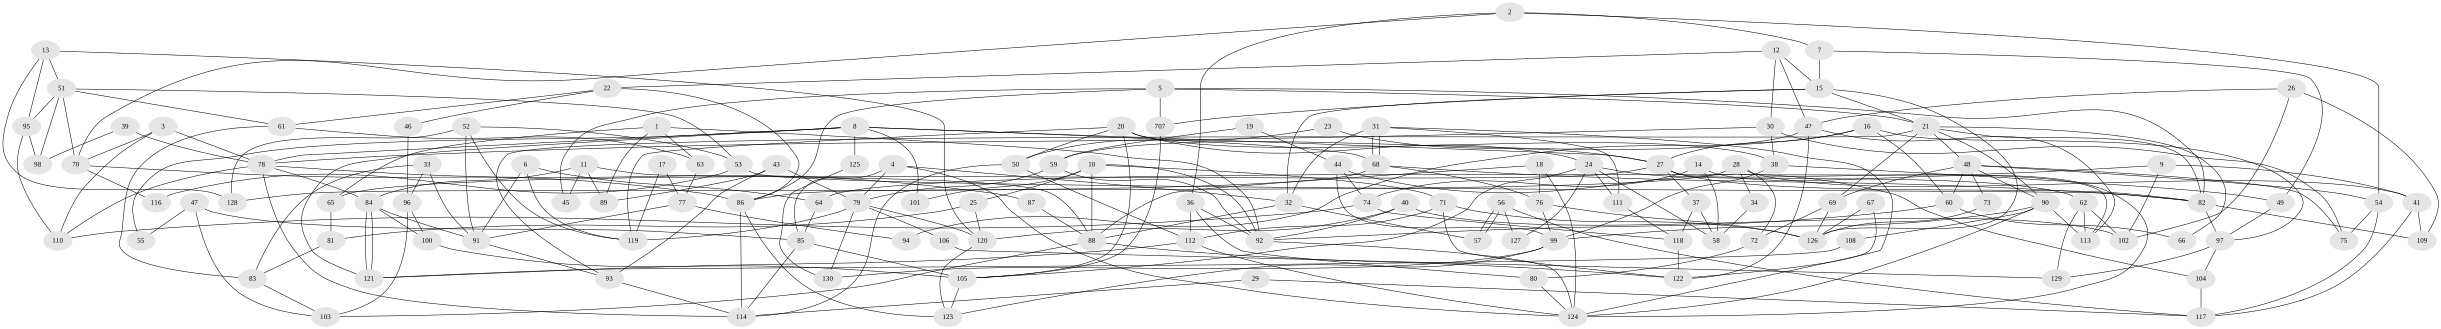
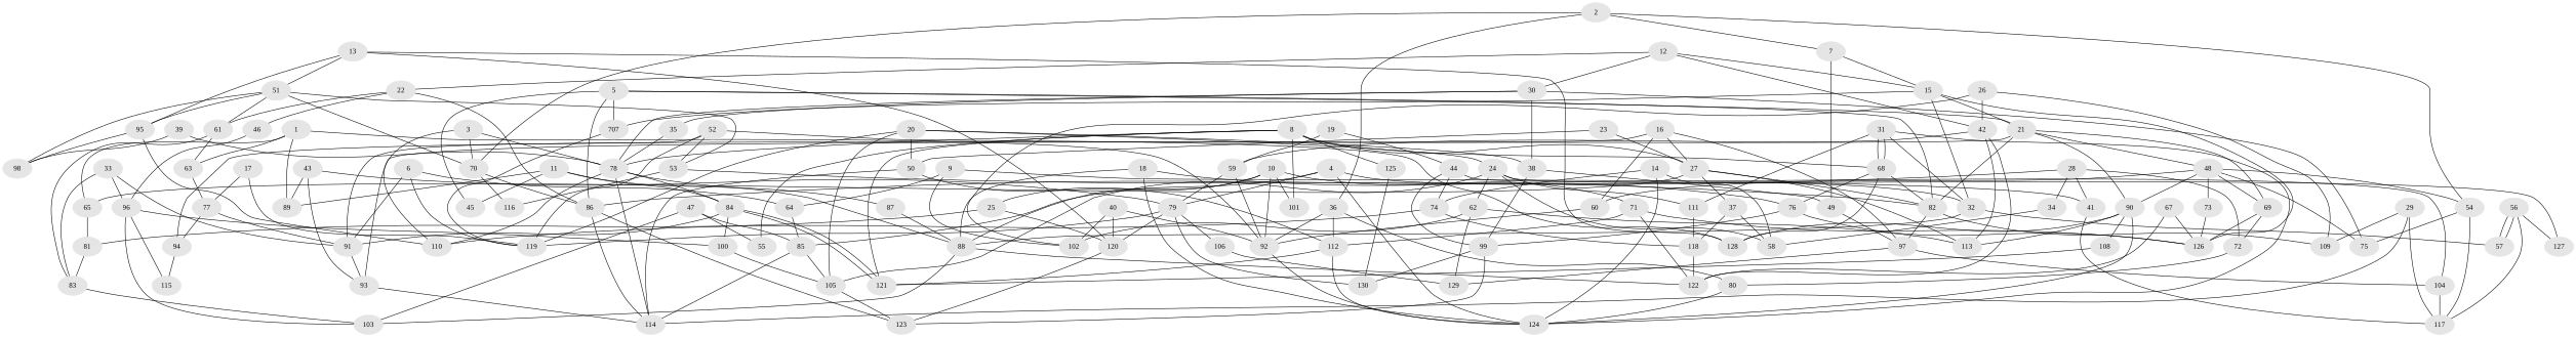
  graph {
    fontname="Liberation Serif"
    node [color=gray90 fontname="Liberation Serif" style=filled]
    edge [fontname="Liberation Serif"]
    1
    63
    65
    89
    92
    27
    82
    37
    113
    77
    81
    124
    2
    7
    36
    54
    70
    15
    49
    80
    112
    117
    75
    86
    116
    3
    78
    110
    84
    114
    87
    4
    32
    79
    85
    88
    57
    120
    119
    106
    130
    105
    5
    21
    45
    n46 [label=707]
    48
-   66
    69
    90
    93
    97
    109
    123
    6
    64
    91
    126
    8
    55
    68
    101
    121
    125
    128
    76
    9
    41
    102
    10
    25
    71
    122
    103
    11
    100
    12
    22
    30
    42
    46
    61
    38
+   35
    59
    13
    51
    95
    98
    53
    14
    58
    74
    118
    16
    60
    94
+   115
    104
    129
    17
    18
    99
    19
    44
    20
    24
    50
    62
    111
    127
    73
    72
    108
    96
    83
    23
    26
    28
    34
    29
    31
    33
    39
    40
    43
    47
    52
    56
    67
    1 -- 63
    1 -- 65
    1 -- 89
    1 -- 92
    63 -- 77
    65 -- 81
    92 -- 124
    27 -- 65
    27 -- 82
    27 -- 37
    27 -- 113
    82 -- 97
    82 -- 109
    37 -- 58
    37 -- 118
    77 -- 91
    77 -- 94
    81 -- 83
    2 -- 7
    2 -- 36
    2 -- 54
    2 -- 70
    7 -- 15
    7 -- 49
    36 -- 92
    36 -- 80
    36 -- 112
    54 -- 117
    54 -- 75
    70 -- 86
    70 -- 116
    15 -- 32
    15 -- 21
    15 -- n46
    15 -- 126
    49 -- 97
    80 -- 124
    112 -- 124
    112 -- 121
    86 -- 114
    86 -- 123
    3 -- 70
    3 -- 78
    3 -- 110
    78 -- 110
    78 -- 84
    78 -- 114
    78 -- 87
    84 -- 91
    84 -- 121
    84 -- 121
    84 -- 100
    87 -- 88
    4 -- 124
    4 -- 32
    4 -- 79
    4 -- 85
    32 -- 88
    32 -- 57
    79 -- 120
    79 -- 119
    79 -- 106
    79 -- 130
    85 -- 114
    85 -- 105
    88 -- 122
    88 -- 103
    120 -- 123
    106 -- 129
    105 -- 123
    5 -- 82
    5 -- 86
    5 -- 21
    5 -- 45
    5 -- n46
    21 -- 82
    21 -- 48
-   21 -- 66
    21 -- 69
    21 -- 90
    21 -- 93
-   n46 -- 105
+   n46 -- 119
    48 -- 54
    48 -- 75
    48 -- 69
    48 -- 90
    48 -- 60
    48 -- 73
    69 -- 126
    69 -- 72
    90 -- 113
    90 -- 124
-   90 -- 99
+   90 -- 128
    90 -- 108
    93 -- 114
    97 -- 104
    97 -- 129
    6 -- 119
    6 -- 64
    6 -- 91
    64 -- 85
    91 -- 93
    8 -- 27
    8 -- 78
    8 -- 55
    8 -- 68
    8 -- 101
    8 -- 121
    8 -- 125
    68 -- 82
    68 -- 128
    68 -- 76
    125 -- 130
    76 -- 126
    76 -- 99
    9 -- 64
    9 -- 41
    9 -- 102
    41 -- 117
    10 -- 92
    10 -- 88
    10 -- 101
    10 -- 25
    10 -- 71
    25 -- 81
    25 -- 120
    71 -- 112
    71 -- 126
    71 -- 122
    11 -- 89
    11 -- 84
    11 -- 88
    11 -- 45
    100 -- 105
    12 -- 15
    12 -- 22
    12 -- 30
    12 -- 42
    22 -- 86
    22 -- 46
    22 -- 61
    30 -- 75
    30 -- 78
    30 -- 38
+   30 -- 35
    42 -- 113
    42 -- 122
    42 -- 59
    46 -- 96
    61 -- 63
    61 -- 83
    38 -- 49
    38 -- 99
+   35 -- 78
    59 -- 92
    59 -- 79
    13 -- 120
    13 -- 128
    13 -- 51
    13 -- 95
    51 -- 70
    51 -- 61
    51 -- 95
    51 -- 98
    51 -- 53
    95 -- 110
    95 -- 98
    53 -- 82
    53 -- 116
    14 -- 124
    14 -- 58
    14 -- 74
    74 -- 110
    74 -- 118
    118 -- 122
    16 -- 27
    16 -- 97
    16 -- 60
    16 -- 94
    60 -- 92
-   60 -- 66
+   94 -- 115
    104 -- 117
    17 -- 77
    17 -- 119
    18 -- 124
    18 -- 88
    18 -- 76
    99 -- 130
    99 -- 123
    19 -- 59
    19 -- 44
    44 -- 74
    44 -- 104
    44 -- 99
    20 -- 119
    20 -- 105
    20 -- 38
    20 -- 24
    20 -- 50
    24 -- 105
    24 -- 58
    24 -- 62
    24 -- 111
    24 -- 127
    50 -- 112
    50 -- 114
    62 -- 113
    62 -- 102
    62 -- 129
    111 -- 118
    73 -- 126
    72 -- 80
    108 -- 121
    96 -- 103
    96 -- 100
+   96 -- 115
    83 -- 103
    23 -- 27
    23 -- 50
    26 -- 109
    26 -- 102
    26 -- 42
    28 -- 86
    28 -- 41
    28 -- 72
    28 -- 34
    34 -- 58
    29 -- 117
    29 -- 114
-   41 -- 109
+   29 -- 109
    31 -- 124
    31 -- 32
    31 -- 68
    31 -- 68
    31 -- 111
    33 -- 91
    33 -- 96
    33 -- 83
    39 -- 78
    39 -- 98
    40 -- 92
    40 -- 120
    40 -- 102
    43 -- 89
    43 -- 79
    43 -- 93
    47 -- 85
    47 -- 55
    47 -- 103
    52 -- 119
    52 -- 91
    52 -- 128
    52 -- 53
    56 -- 117
    56 -- 57
    56 -- 57
    56 -- 127
    67 -- 126
    67 -- 122
  }
